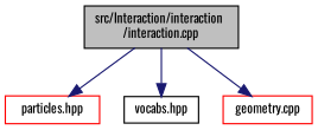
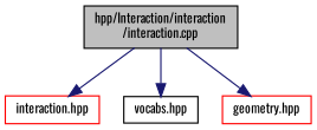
  digraph {
    fontname=Oswald
    node [color=black fillcolor=white fontname=Oswald fontsize=10 shape=record style=filled]
    edge [color=midnightblue fontname=Oswald fontsize=10 labelfontname=Helvetica labelfontsize=10 style=solid]
-   n1 [fillcolor=grey75 fontcolor=black height=0.2 label="src/Interaction/interaction\l/interaction.cpp" width=0.4]
-   n2 [color=red height=0.2 label="particles.hpp" width=0.4]
+   n1 [fillcolor=grey75 fontcolor=black height=0.2 label="hpp/Interaction/interaction\l/interaction.cpp" width=0.4]
+   n2 [color=red height=0.2 label="interaction.hpp" width=0.4]
    n3 [height=0.2 label="vocabs.hpp" width=0.4]
-   n4 [color=red height=0.2 label="geometry.cpp" width=0.4]
+   n4 [color=red height=0.2 label="geometry.hpp" width=0.4]
    n1 -> n2
    n1 -> n3
    n1 -> n4
  }
